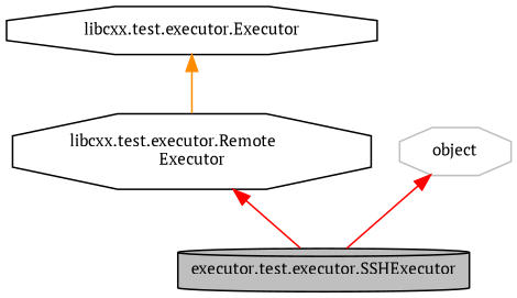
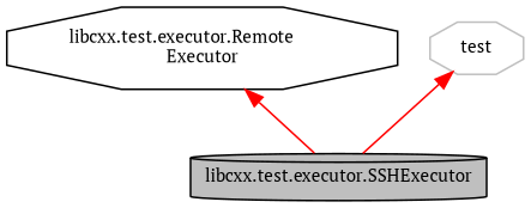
  digraph {
    fontname="PT Serif"
    node [color=black fillcolor=white fontname="PT Serif" fontsize=10 shape=octagon style=filled]
    edge [color=red dir=back fontname="PT Serif" fontsize=10 labelfontname=Helvetica labelfontsize=10 style=solid]
-   n1 [fillcolor=grey75 fontcolor=black height=0.2 label="executor.test.executor.SSHExecutor" shape=cylinder width=0.4]
+   n1 [fillcolor=grey75 fontcolor=black height=0.2 label="libcxx.test.executor.SSHExecutor" shape=cylinder width=0.4]
    n2 [height=0.2 label="libcxx.test.executor.Remote\lExecutor" width=0.4]
-   n3 [height=0.2 label="libcxx.test.executor.Executor" width=0.4]
-   n4 [color=grey75 height=0.2 label=object width=0.4]
+   n4 [color=grey75 height=0.2 label=test width=0.4]
    n2 -> n1
-   n3 -> n2 [color=darkorange]
    n4 -> n1
  }
